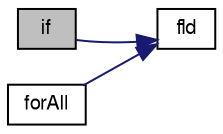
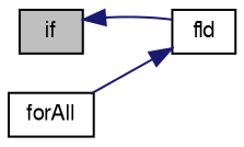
  digraph {
    rankdir=LR
    node [color=black fontname=FreeSans fontsize=10 shape=record]
    edge [color=midnightblue fontname=FreeSans fontsize=10 labelfontname=FreeSans labelfontsize=10 style=solid]
    n1 [fillcolor=grey75 fontcolor=black height=0.2 label=if style=filled width=0.4]
    n2 [height=0.2 label=fld width=0.4]
    n3 [height=0.2 label=forAll width=0.4]
-   n1 -> n2
+   n2 -> n1
    n3 -> n2
  }
